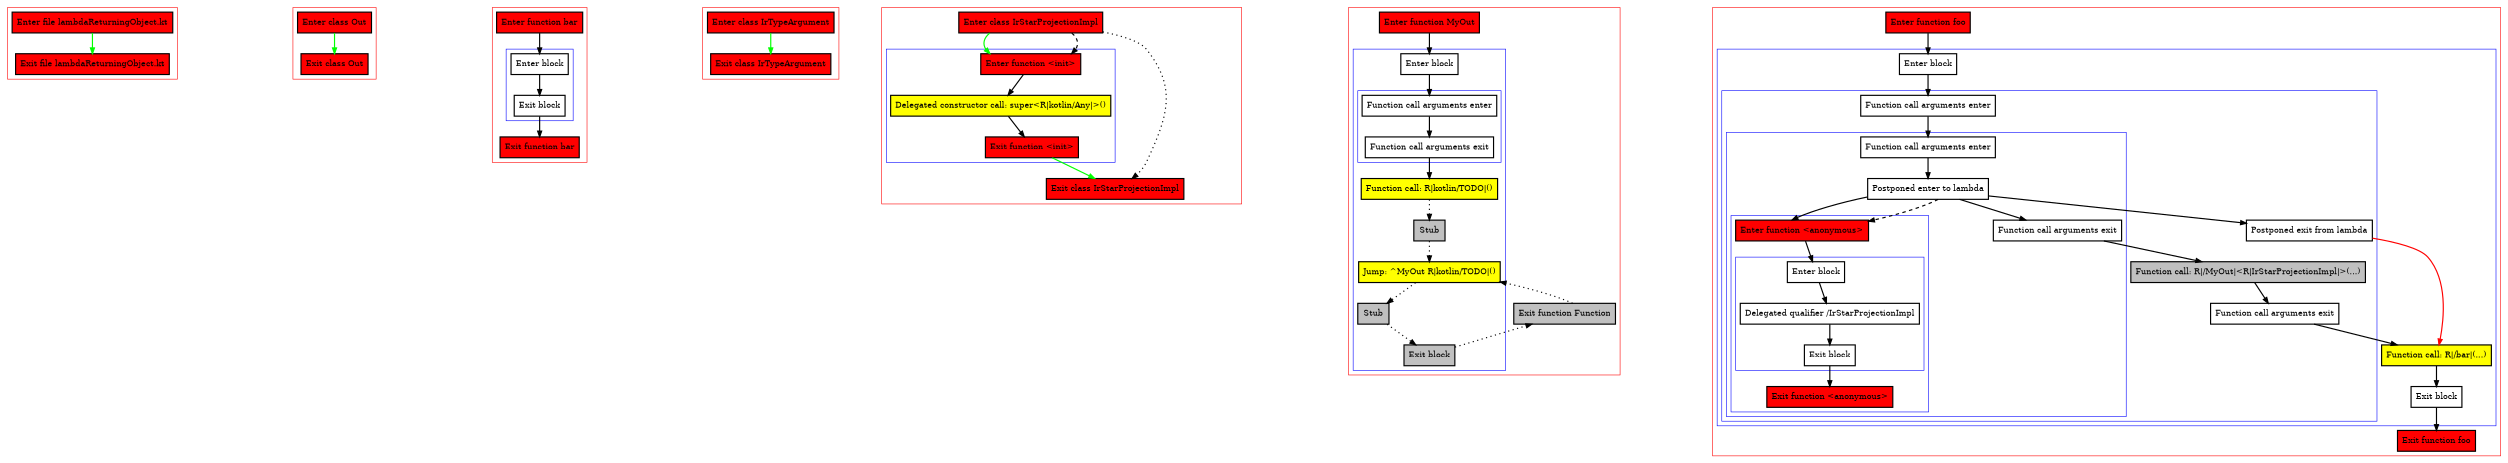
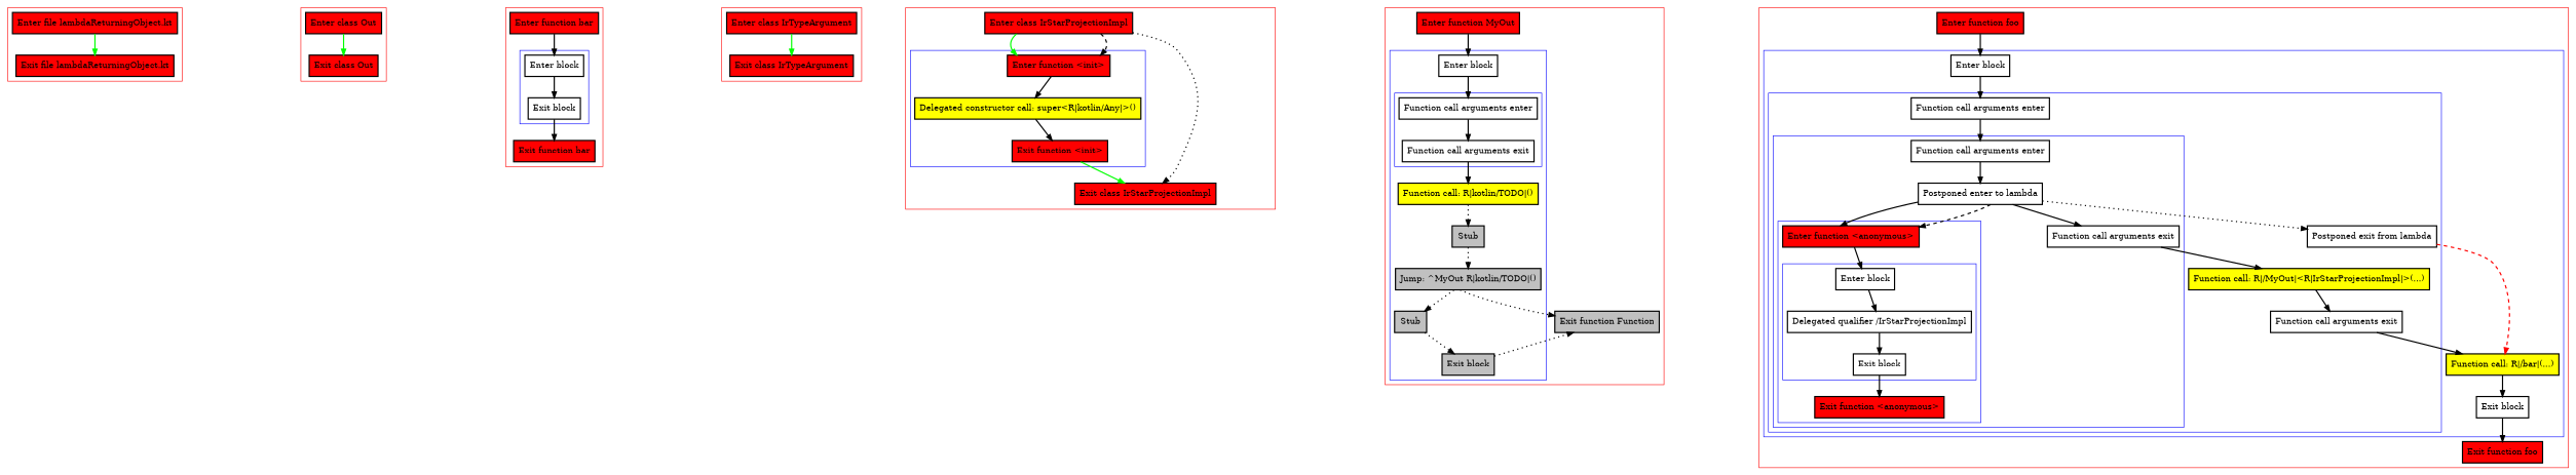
  digraph {
    nodesep=3
    node [fillcolor=red penwidth=2 shape=box style=filled]
    edge [penwidth=2]
    n1 [label="Enter file lambdaReturningObject.kt"]
    n2 [label="Exit file lambdaReturningObject.kt"]
    n3 [label="Enter class Out"]
    n4 [label="Exit class Out"]
    n5 [label="Enter block" fillcolor="" style=""]
    n6 [label="Exit block" fillcolor="" style=""]
    n7 [label="Enter function bar"]
    n8 [label="Exit function bar"]
    n9 [label="Enter class IrTypeArgument"]
    n10 [label="Exit class IrTypeArgument"]
    n11 [label="Enter function <init>"]
    n12 [fillcolor=yellow label="Delegated constructor call: super<R|kotlin/Any|>()"]
    n13 [label="Exit function <init>"]
    n14 [label="Enter class IrStarProjectionImpl"]
    n15 [label="Exit class IrStarProjectionImpl"]
    n16 [label="Function call arguments enter" fillcolor="" style=""]
    n17 [label="Function call arguments exit" fillcolor="" style=""]
    n18 [label="Enter block" fillcolor="" style=""]
    n19 [fillcolor=yellow label="Function call: R|kotlin/TODO|()"]
    n20 [fillcolor=gray label=Stub]
-   n21 [fillcolor=yellow label="Jump: ^MyOut R|kotlin/TODO|()"]
+   n21 [fillcolor=gray label="Jump: ^MyOut R|kotlin/TODO|()"]
    n22 [fillcolor=gray label=Stub]
    n23 [fillcolor=gray label="Exit block"]
    n24 [label="Enter function MyOut"]
    n25 [fillcolor=gray label="Exit function Function"]
    n26 [label="Enter block" fillcolor="" style=""]
    n27 [label="Delegated qualifier /IrStarProjectionImpl" fillcolor="" style=""]
    n28 [label="Exit block" fillcolor="" style=""]
    n29 [label="Enter function <anonymous>"]
    n30 [label="Exit function <anonymous>"]
    n31 [label="Function call arguments enter" fillcolor="" style=""]
    n32 [label="Postponed enter to lambda" fillcolor="" style=""]
    n33 [label="Function call arguments exit" fillcolor="" style=""]
    n34 [label="Function call arguments enter" fillcolor="" style=""]
    n35 [label="Postponed exit from lambda" fillcolor="" style=""]
-   n36 [fillcolor=gray label="Function call: R|/MyOut|<R|IrStarProjectionImpl|>(...)"]
+   n36 [fillcolor=yellow label="Function call: R|/MyOut|<R|IrStarProjectionImpl|>(...)"]
    n37 [label="Function call arguments exit" fillcolor="" style=""]
    n38 [label="Enter block" fillcolor="" style=""]
    n39 [fillcolor=yellow label="Function call: R|/bar|(...)"]
    n40 [label="Exit block" fillcolor="" style=""]
    n41 [label="Enter function foo"]
    n42 [label="Exit function foo"]
    subgraph cluster_1 {
      color=red
      n1
      n2
    }
    subgraph cluster_2 {
      color=red
      n3
      n4
    }
    subgraph cluster_3 {
      color=red
      n7
      n8
      subgraph cluster_4 {
        color=blue
        n5
        n6
      }
    }
    subgraph cluster_5 {
      color=red
      n9
      n10
    }
    subgraph cluster_6 {
      color=red
      n14
      n15
      subgraph cluster_7 {
        color=blue
        n11
        n12
        n13
      }
    }
    subgraph cluster_8 {
      color=red
      n24
      n25
      subgraph cluster_9 {
        color=blue
        n18
        n19
        n20
        n21
        n22
        n23
        subgraph cluster_10 {
          color=blue
          n16
          n17
        }
      }
    }
    subgraph cluster_11 {
      color=red
      n41
      n42
      subgraph cluster_12 {
        color=blue
        n38
        n39
        n40
        subgraph cluster_13 {
          color=blue
          n34
          n35
          n36
          n37
          subgraph cluster_14 {
            color=blue
            n31
            n32
            n33
            subgraph cluster_15 {
              color=blue
              n29
              n30
              subgraph cluster_16 {
                color=blue
                n26
                n27
                n28
              }
            }
          }
        }
      }
    }
    n1 -> n2 [color=green]
    n3 -> n4 [color=green]
    n5 -> n6
    n6 -> n8
    n7 -> n5
    n9 -> n10 [color=green]
    n11 -> n12
    n12 -> n13
    n13 -> n15 [color=green]
    n14 -> n11 [color=green]
    n14 -> n11 [style=dashed]
    n14 -> n15 [style=dotted]
    n16 -> n17
    n17 -> n19
    n18 -> n16
    n19 -> n20 [style=dotted]
    n20 -> n21 [style=dotted]
    n21 -> n22 [style=dotted]
-   n25 -> n21 [style=dotted]
+   n21 -> n25 [style=dotted]
    n22 -> n23 [style=dotted]
    n23 -> n25 [style=dotted]
    n24 -> n18
    n26 -> n27
    n27 -> n28
    n28 -> n30
    n29 -> n26
    n31 -> n32
    n32 -> n29
    n32 -> n29 [style=dashed]
    n32 -> n33
-   n32 -> n35
+   n32 -> n35 [style=dotted]
    n33 -> n36
    n34 -> n31
-   n35 -> n39 [color=red]
+   n35 -> n39 [color=red style=dashed]
    n36 -> n37
    n37 -> n39
    n38 -> n34
    n39 -> n40
    n40 -> n42
    n41 -> n38
  }
